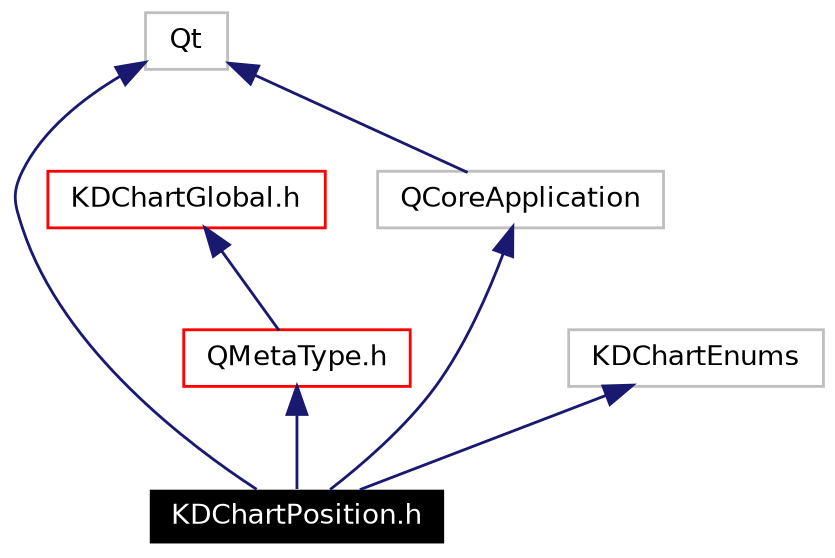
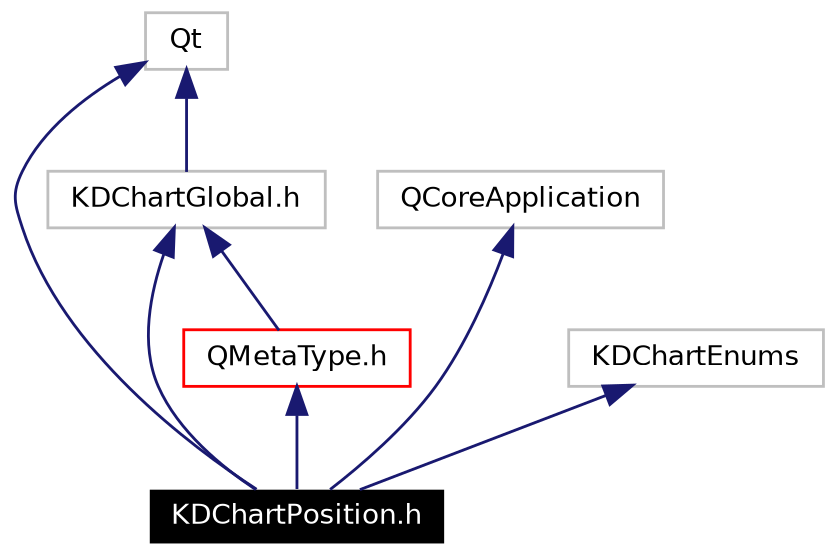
  digraph {
    node [color=grey75 fontname=Helvetica fontsize=10 shape=record]
    edge [color=midnightblue dir=back fontname=Helvetica fontsize=10 labelfontname=Helvetica labelfontsize=10 style=solid]
    n1 [color=white fillcolor=black fontcolor=white height=0.2 label="KDChartPosition.h" style=filled width=0.4]
    n2 [height=0.2 label=Qt width=0.4]
-   n3 [color=red height=0.2 label="KDChartGlobal.h" width=0.4]
+   n3 [height=0.2 label="KDChartGlobal.h" width=0.4]
    n4 [color=red height=0.2 label="QMetaType.h" width=0.4]
    n5 [height=0.2 label=KDChartEnums width=0.4]
    n6 [height=0.2 label=QCoreApplication width=0.4]
    n2 -> n1
-   n2 -> n6
+   n2 -> n3
+   n3 -> n1
    n3 -> n4
    n4 -> n1
    n5 -> n1
    n6 -> n1
  }
